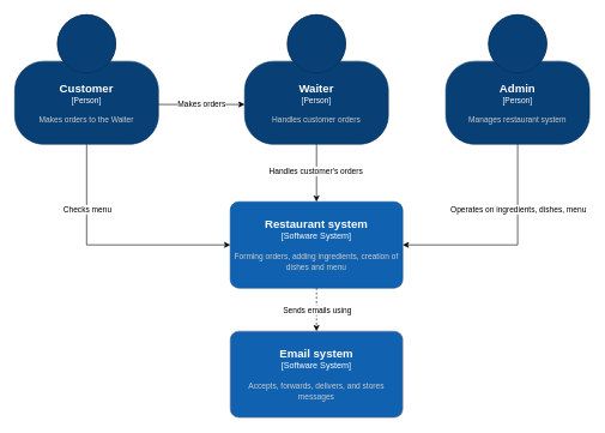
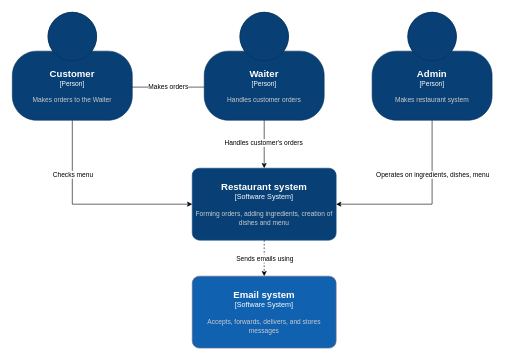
  <mxCell id="0" />
  <mxCell id="1" parent="0" />
  <mxCell id="2" value="&lt;font style=&quot;font-size: 16px&quot;&gt;&lt;b&gt;Waiter&lt;/b&gt;&lt;/font&gt;&lt;div&gt;[Person]&lt;/div&gt;&lt;br&gt;&lt;div&gt;&lt;font style=&quot;font-size: 11px&quot;&gt;&lt;font color=&quot;#cccccc&quot;&gt;Handles customer orders&lt;/font&gt;&lt;/div&gt;" style="html=1;fontSize=11;dashed=0;whiteSpace=wrap;fillColor=#083F75;strokeColor=#06315C;fontColor=#ffffff;shape=mxgraph.c4.person2;align=center;metaEdit=1;points=[[0.5,0,0],[1,0.5,0],[1,0.75,0],[0.75,1,0],[0.5,1,0],[0.25,1,0],[0,0.75,0],[0,0.5,0]];resizable=0;" parent="1" vertex="1"><mxGeometry x="340" y="20" width="200" height="180" as="geometry" /></mxCell>
- <mxCell id="3" value="&lt;font style=&quot;font-size: 16px&quot;&gt;&lt;b&gt;Admin&lt;/b&gt;&lt;/font&gt;&lt;div&gt;[Person]&lt;/div&gt;&lt;br&gt;&lt;div&gt;&lt;font style=&quot;font-size: 11px&quot;&gt;&lt;font color=&quot;#cccccc&quot;&gt;Manages restaurant system&lt;/font&gt;&lt;/div&gt;" style="html=1;fontSize=11;dashed=0;whiteSpace=wrap;fillColor=#083F75;strokeColor=#06315C;fontColor=#ffffff;shape=mxgraph.c4.person2;align=center;metaEdit=1;points=[[0.5,0,0],[1,0.5,0],[1,0.75,0],[0.75,1,0],[0.5,1,0],[0.25,1,0],[0,0.75,0],[0,0.5,0]];resizable=0;" parent="1" vertex="1"><mxGeometry x="620" y="20" width="200" height="180" as="geometry" /></mxCell>
- <mxCell id="4" value="&lt;font style=&quot;font-size: 16px&quot;&gt;&lt;b&gt;Restaurant system&lt;/b&gt;&lt;/font&gt;&lt;div&gt;[Software System]&lt;/div&gt;&lt;br&gt;&lt;div&gt;&lt;font style=&quot;font-size: 11px&quot;&gt;&lt;font color=&quot;#cccccc&quot;&gt;Forming orders, adding ingredients, creation of dishes and menu&lt;/font&gt;&lt;/div&gt;" style="rounded=1;whiteSpace=wrap;html=1;labelBackgroundColor=none;fillColor=#1061B0;fontColor=#ffffff;align=center;arcSize=10;strokeColor=#0D5091;metaEdit=1;resizable=0;points=[[0.25,0,0],[0.5,0,0],[0.75,0,0],[1,0.25,0],[1,0.5,0],[1,0.75,0],[0.75,1,0],[0.5,1,0],[0.25,1,0],[0,0.75,0],[0,0.5,0],[0,0.25,0]];" parent="1" vertex="1"><mxGeometry x="320" y="280" width="240" height="120" as="geometry" /></mxCell>
+ <mxCell id="3" value="&lt;font style=&quot;font-size: 16px&quot;&gt;&lt;b&gt;Admin&lt;/b&gt;&lt;/font&gt;&lt;div&gt;[Person]&lt;/div&gt;&lt;br&gt;&lt;div&gt;&lt;font style=&quot;font-size: 11px&quot;&gt;&lt;font color=&quot;#cccccc&quot;&gt;Makes restaurant system&lt;/font&gt;&lt;/div&gt;" style="html=1;fontSize=11;dashed=0;whiteSpace=wrap;fillColor=#083F75;strokeColor=#06315C;fontColor=#ffffff;shape=mxgraph.c4.person2;align=center;metaEdit=1;points=[[0.5,0,0],[1,0.5,0],[1,0.75,0],[0.75,1,0],[0.5,1,0],[0.25,1,0],[0,0.75,0],[0,0.5,0]];resizable=0;" parent="1" vertex="1"><mxGeometry x="620" y="20" width="200" height="180" as="geometry" /></mxCell>
+ <mxCell id="4" value="&lt;font style=&quot;font-size: 16px&quot;&gt;&lt;b&gt;Restaurant system&lt;/b&gt;&lt;/font&gt;&lt;div&gt;[Software System]&lt;/div&gt;&lt;br&gt;&lt;div&gt;&lt;font style=&quot;font-size: 11px&quot;&gt;&lt;font color=&quot;#cccccc&quot;&gt;Forming orders, adding ingredients, creation of dishes and menu&lt;/font&gt;&lt;/div&gt;" style="rounded=1;whiteSpace=wrap;html=1;labelBackgroundColor=none;fillColor=#083f75;fontColor=#ffffff;align=center;arcSize=10;strokeColor=#0D5091;metaEdit=1;resizable=0;points=[[0.25,0,0],[0.5,0,0],[0.75,0,0],[1,0.25,0],[1,0.5,0],[1,0.75,0],[0.75,1,0],[0.5,1,0],[0.25,1,0],[0,0.75,0],[0,0.5,0],[0,0.25,0]];" parent="1" vertex="1"><mxGeometry x="320" y="280" width="240" height="120" as="geometry" /></mxCell>
  <mxCell id="5" style="edgeStyle=orthogonalEdgeStyle;rounded=0;orthogonalLoop=1;jettySize=auto;html=1;exitX=0.5;exitY=1;exitDx=0;exitDy=0;exitPerimeter=0;entryX=0.5;entryY=0;entryDx=0;entryDy=0;entryPerimeter=0;" parent="1" source="2" target="4" edge="1"><mxGeometry relative="1" as="geometry" /></mxCell>
  <mxCell id="6" value="Handles customer's orders" style="edgeLabel;html=1;align=center;verticalAlign=middle;resizable=0;points=[];" parent="5" vertex="1" connectable="0"><mxGeometry x="-0.087" y="-2" relative="1" as="geometry"><mxPoint as="offset" /></mxGeometry></mxCell>
  <mxCell id="7" style="edgeStyle=orthogonalEdgeStyle;rounded=0;orthogonalLoop=1;jettySize=auto;html=1;exitX=0.5;exitY=1;exitDx=0;exitDy=0;exitPerimeter=0;entryX=1;entryY=0.5;entryDx=0;entryDy=0;entryPerimeter=0;" parent="1" source="3" target="4" edge="1"><mxGeometry relative="1" as="geometry" /></mxCell>
  <mxCell id="8" value="Operates on ingredients, dishes, menu" style="edgeLabel;html=1;align=center;verticalAlign=middle;resizable=0;points=[];" parent="7" vertex="1" connectable="0"><mxGeometry x="-0.47" y="1" relative="1" as="geometry"><mxPoint x="-1" y="10" as="offset" /></mxGeometry></mxCell>
- <mxCell id="9" style="edgeStyle=orthogonalEdgeStyle;rounded=0;orthogonalLoop=1;jettySize=auto;html=1;exitX=0.998;exitY=0.693;exitDx=0;exitDy=0;exitPerimeter=0;entryX=0;entryY=0.693;entryDx=0;entryDy=0;entryPerimeter=0;" parent="1" source="13" target="2" edge="1"><mxGeometry relative="1" as="geometry"><mxPoint x="220" y="155" as="sourcePoint" /></mxGeometry></mxCell>
+ <mxCell id="9" style="edgeStyle=orthogonalEdgeStyle;rounded=0;orthogonalLoop=1;jettySize=auto;html=1;exitX=0.998;exitY=0.693;exitDx=0;exitDy=0;exitPerimeter=0;entryX=0;entryY=0.693;entryDx=0;entryDy=0;entryPerimeter=0;endArrow=none;" parent="1" source="13" target="2" edge="1"><mxGeometry relative="1" as="geometry"><mxPoint x="220" y="155" as="sourcePoint" /></mxGeometry></mxCell>
  <mxCell id="10" value="Makes orders" style="edgeLabel;html=1;align=center;verticalAlign=middle;resizable=0;points=[];" parent="9" vertex="1" connectable="0"><mxGeometry x="0.004" relative="1" as="geometry"><mxPoint as="offset" /></mxGeometry></mxCell>
  <mxCell id="11" style="edgeStyle=orthogonalEdgeStyle;rounded=0;orthogonalLoop=1;jettySize=auto;html=1;exitX=0.5;exitY=1;exitDx=0;exitDy=0;exitPerimeter=0;entryX=0;entryY=0.5;entryDx=0;entryDy=0;entryPerimeter=0;" parent="1" source="13" target="4" edge="1"><mxGeometry relative="1" as="geometry"><mxPoint x="120" y="200" as="sourcePoint" /></mxGeometry></mxCell>
  <mxCell id="12" value="Checks menu" style="edgeLabel;html=1;align=center;verticalAlign=middle;resizable=0;points=[];" parent="11" vertex="1" connectable="0"><mxGeometry x="-0.456" y="1" relative="1" as="geometry"><mxPoint x="-1" y="-2" as="offset" /></mxGeometry></mxCell>
  <mxCell id="13" value="&lt;font style=&quot;font-size: 16px&quot;&gt;&lt;b&gt;Customer&lt;/b&gt;&lt;/font&gt;&lt;div&gt;[Person]&lt;/div&gt;&lt;br&gt;&lt;div&gt;&lt;font style=&quot;font-size: 11px&quot;&gt;&lt;font color=&quot;#cccccc&quot;&gt;Makes orders to the Waiter&lt;/font&gt;&lt;/div&gt;" style="html=1;fontSize=11;dashed=0;whiteSpace=wrap;fillColor=#083F75;strokeColor=#06315C;fontColor=#ffffff;shape=mxgraph.c4.person2;align=center;metaEdit=1;points=[[0.5,0,0],[1,0.5,0],[1,0.75,0],[0.75,1,0],[0.5,1,0],[0.25,1,0],[0,0.75,0],[0,0.5,0]];resizable=0;" parent="1" vertex="1"><mxGeometry y="20" width="200" height="180" as="geometry" x="20" /></mxCell>
  <mxCell id="14" value="&lt;font style=&quot;font-size: 16px&quot;&gt;&lt;b&gt;Email system&lt;/b&gt;&lt;/font&gt;&lt;div&gt;[Software System]&lt;/div&gt;&lt;br&gt;&lt;div&gt;&lt;font style=&quot;font-size: 11px&quot;&gt;&lt;font color=&quot;#cccccc&quot;&gt;Accepts, forwards, delivers, and stores messages&lt;/font&gt;&lt;/div&gt;" style="rounded=1;whiteSpace=wrap;html=1;labelBackgroundColor=none;fillColor=#1061b0;fontColor=#ffffff;align=center;arcSize=10;strokeColor=#736782;metaEdit=1;resizable=0;points=[[0.25,0,0],[0.5,0,0],[0.75,0,0],[1,0.25,0],[1,0.5,0],[1,0.75,0],[0.75,1,0],[0.5,1,0],[0.25,1,0],[0,0.75,0],[0,0.5,0],[0,0.25,0]];" parent="1" vertex="1"><mxGeometry x="320" y="460" width="240" height="120" as="geometry" /></mxCell>
  <mxCell id="15" style="edgeStyle=orthogonalEdgeStyle;rounded=0;orthogonalLoop=1;jettySize=auto;html=1;exitX=0.5;exitY=1;exitDx=0;exitDy=0;exitPerimeter=0;entryX=0.5;entryY=0;entryDx=0;entryDy=0;entryPerimeter=0;dashed=1;" parent="1" source="4" target="14" edge="1"><mxGeometry relative="1" as="geometry" /></mxCell>
  <mxCell id="16" value="Sends emails using" style="edgeLabel;html=1;align=center;verticalAlign=middle;resizable=0;points=[];" parent="15" vertex="1" connectable="0"><mxGeometry x="-0.333" y="-2" relative="1" as="geometry"><mxPoint x="2" y="10" as="offset" /></mxGeometry></mxCell>
